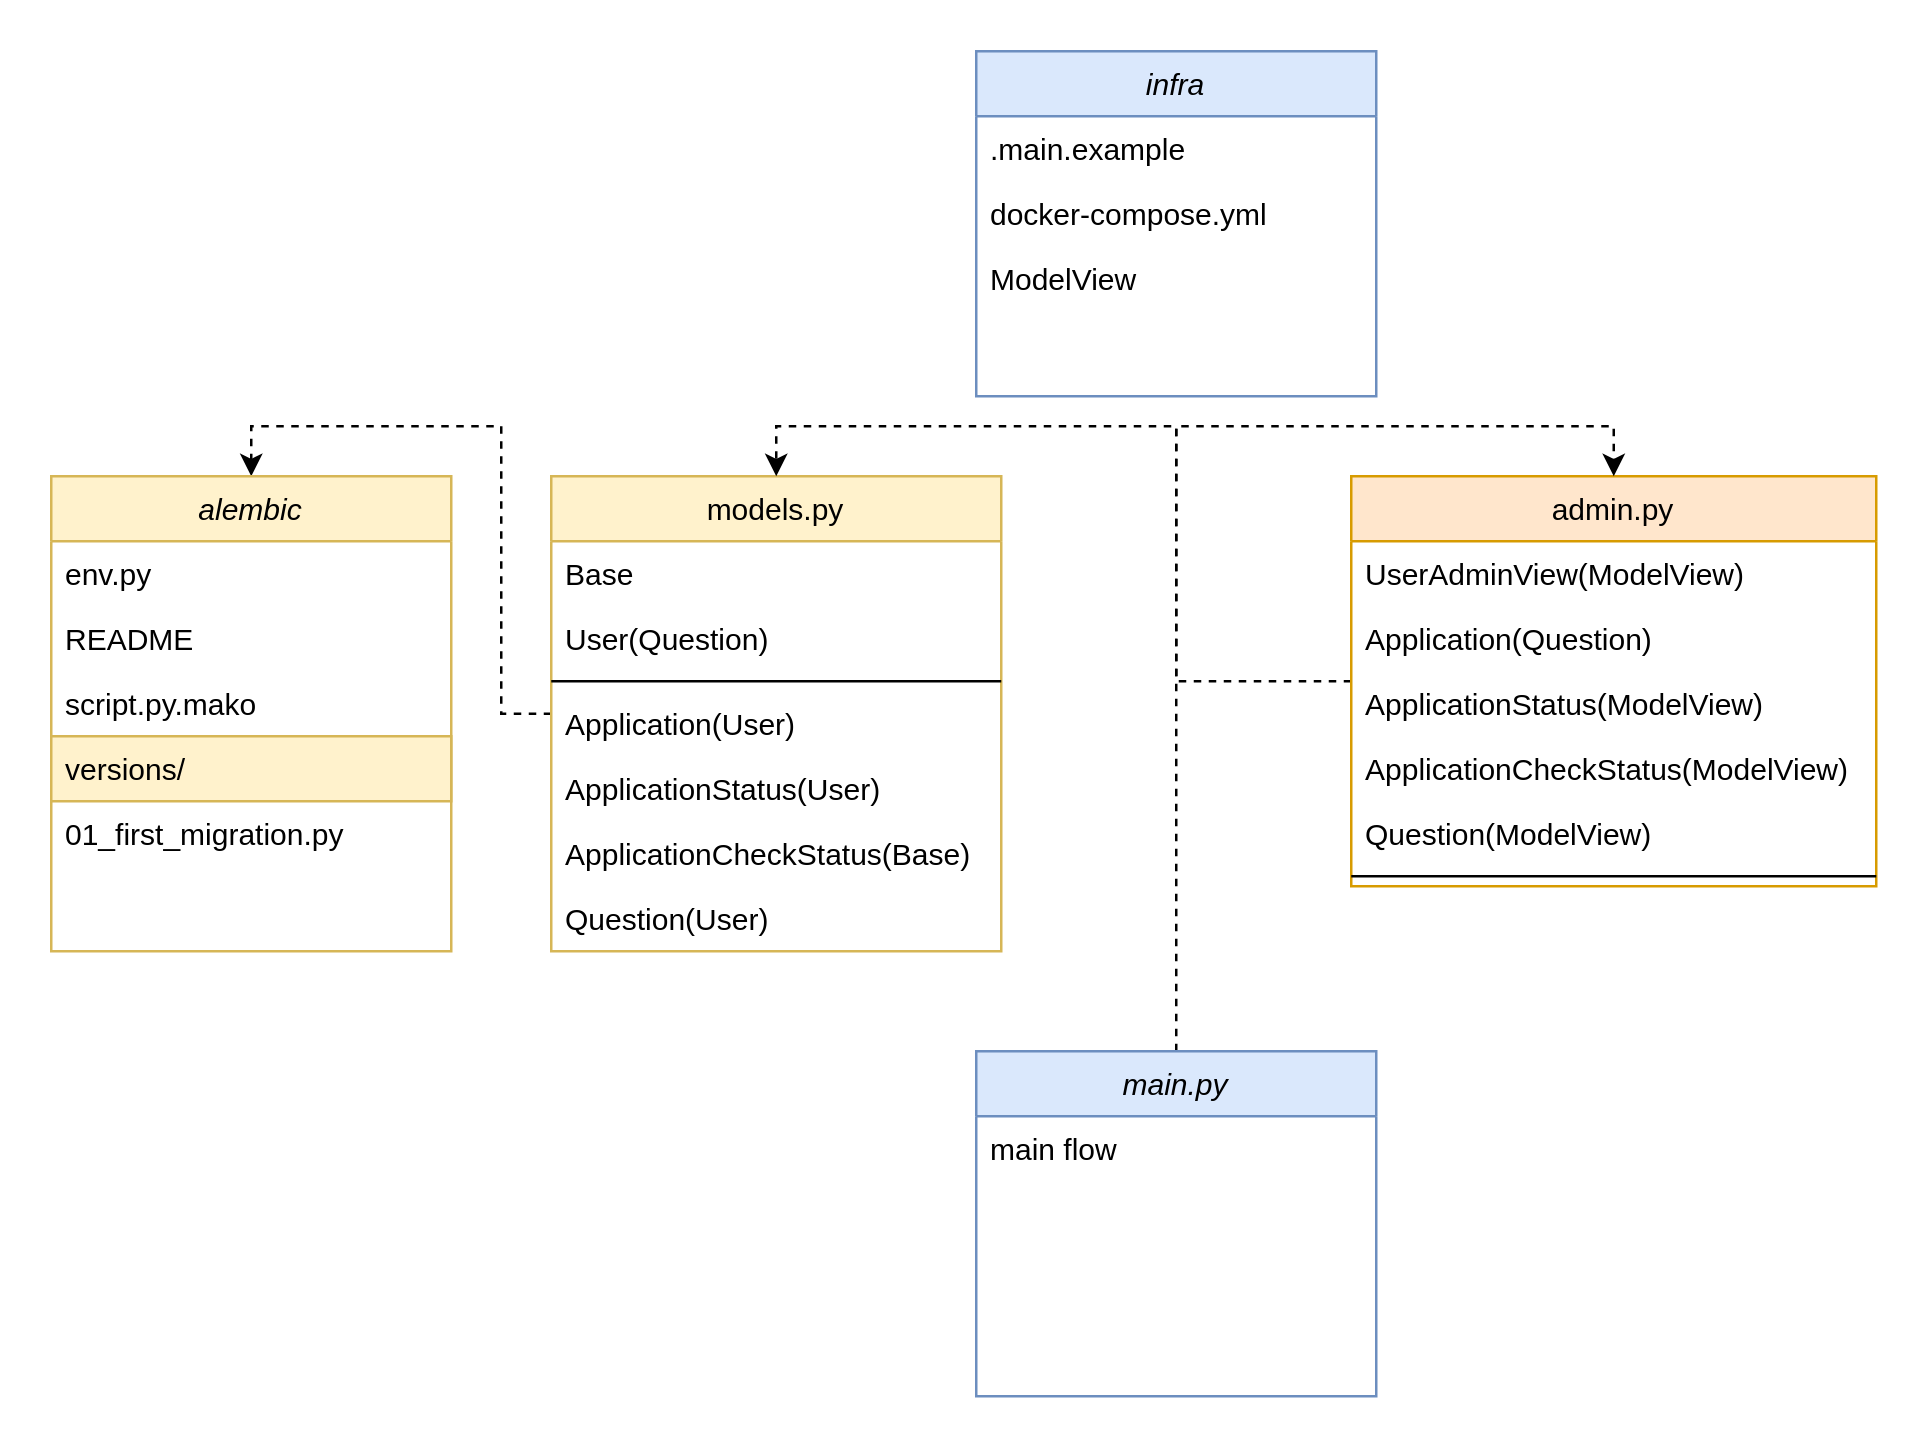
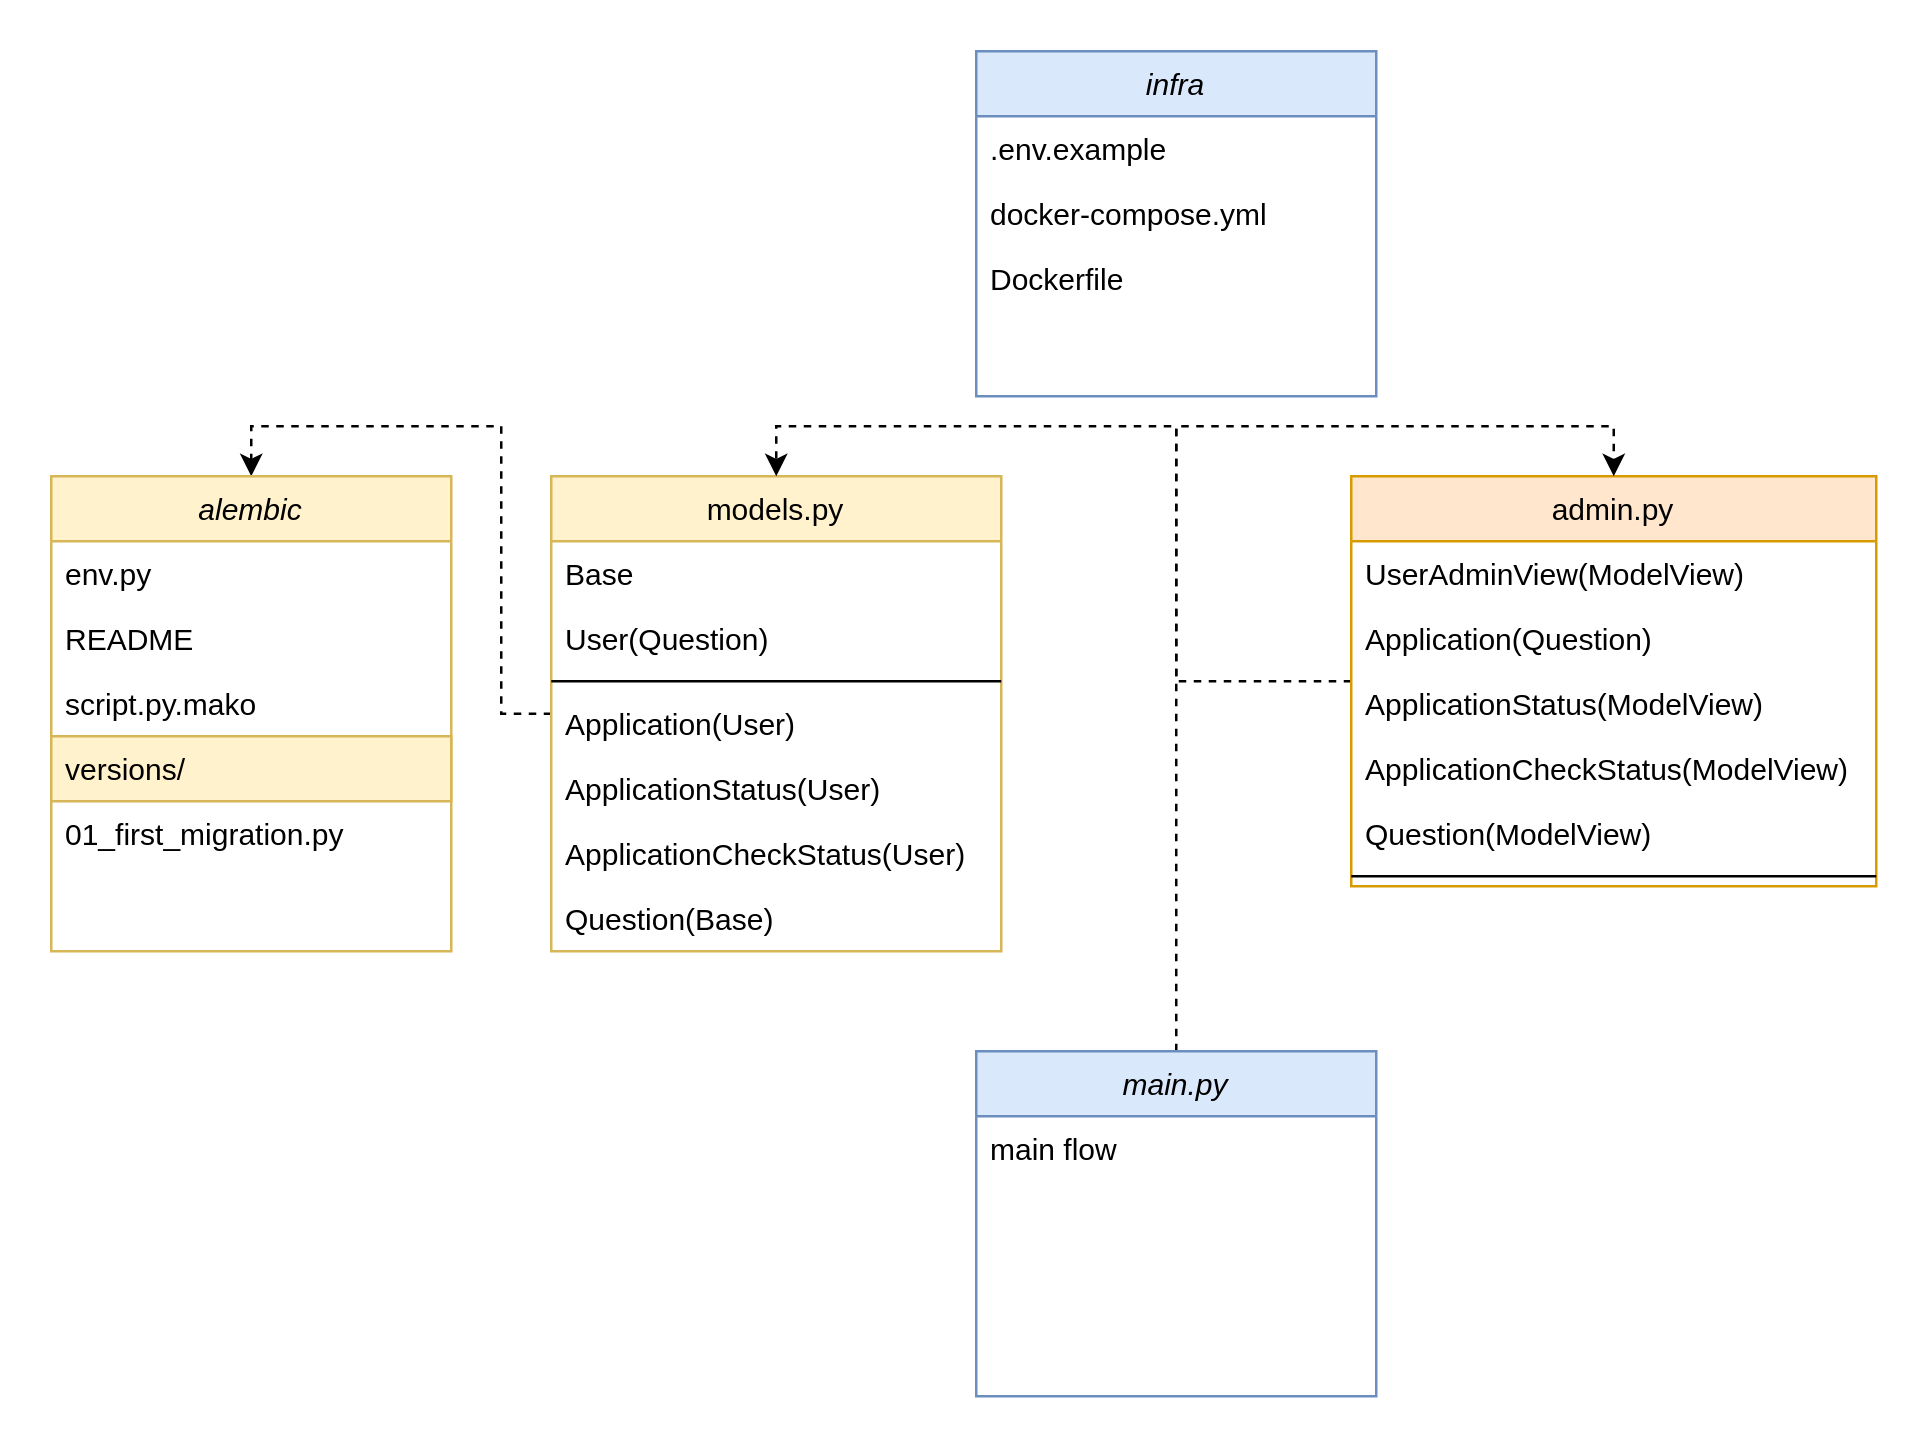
  <mxCell id="0" />
  <mxCell id="1" parent="0" />
  <mxCell id="2" style="edgeStyle=orthogonalEdgeStyle;rounded=0;orthogonalLoop=1;jettySize=auto;html=1;entryX=0.5;entryY=0;entryDx=0;entryDy=0;dashed=1;" edge="1" parent="1" source="3" target="26"><mxGeometry relative="1" as="geometry" /></mxCell>
  <mxCell id="3" value="models.py" style="swimlane;fontStyle=0;align=center;verticalAlign=top;childLayout=stackLayout;horizontal=1;startSize=26;horizontalStack=0;resizeParent=1;resizeLast=0;collapsible=1;marginBottom=0;rounded=0;shadow=0;strokeWidth=1;fillColor=#fff2cc;strokeColor=#d6b656;" parent="1" vertex="1"><mxGeometry x="220" y="190" width="180" height="190" as="geometry"><mxRectangle x="550" y="140" width="160" height="26" as="alternateBounds" /></mxGeometry></mxCell>
  <mxCell id="4" value="Base" style="text;align=left;verticalAlign=top;spacingLeft=4;spacingRight=4;overflow=hidden;rotatable=0;points=[[0,0.5],[1,0.5]];portConstraint=eastwest;" parent="3" vertex="1"><mxGeometry y="26" width="180" height="26" as="geometry" /></mxCell>
  <mxCell id="5" value="User(Question)" style="text;align=left;verticalAlign=top;spacingLeft=4;spacingRight=4;overflow=hidden;rotatable=0;points=[[0,0.5],[1,0.5]];portConstraint=eastwest;rounded=0;shadow=0;html=0;" parent="3" vertex="1"><mxGeometry y="52" width="180" height="26" as="geometry" /></mxCell>
  <mxCell id="6" value="" style="line;html=1;strokeWidth=1;align=left;verticalAlign=middle;spacingTop=-1;spacingLeft=3;spacingRight=3;rotatable=0;labelPosition=right;points=[];portConstraint=eastwest;" parent="3" vertex="1"><mxGeometry y="78" width="180" height="8" as="geometry" /></mxCell>
  <mxCell id="7" value="Application(User)" style="text;align=left;verticalAlign=top;spacingLeft=4;spacingRight=4;overflow=hidden;rotatable=0;points=[[0,0.5],[1,0.5]];portConstraint=eastwest;rounded=0;shadow=0;html=0;" parent="3" vertex="1"><mxGeometry y="86" width="180" height="26" as="geometry" /></mxCell>
  <mxCell id="8" value="ApplicationStatus(User)" style="text;align=left;verticalAlign=top;spacingLeft=4;spacingRight=4;overflow=hidden;rotatable=0;points=[[0,0.5],[1,0.5]];portConstraint=eastwest;rounded=0;shadow=0;html=0;" parent="3" vertex="1"><mxGeometry y="112" width="180" height="26" as="geometry" /></mxCell>
- <mxCell id="9" value="ApplicationCheckStatus(Base)" style="text;align=left;verticalAlign=top;spacingLeft=4;spacingRight=4;overflow=hidden;rotatable=0;points=[[0,0.5],[1,0.5]];portConstraint=eastwest;rounded=0;shadow=0;html=0;" parent="3" vertex="1"><mxGeometry y="138" width="180" height="26" as="geometry" /></mxCell>
- <mxCell id="10" value="Question(User)" style="text;align=left;verticalAlign=top;spacingLeft=4;spacingRight=4;overflow=hidden;rotatable=0;points=[[0,0.5],[1,0.5]];portConstraint=eastwest;" parent="3" vertex="1"><mxGeometry y="164" width="180" height="26" as="geometry" /></mxCell>
+ <mxCell id="9" value="ApplicationCheckStatus(User)" style="text;align=left;verticalAlign=top;spacingLeft=4;spacingRight=4;overflow=hidden;rotatable=0;points=[[0,0.5],[1,0.5]];portConstraint=eastwest;rounded=0;shadow=0;html=0;" parent="3" vertex="1"><mxGeometry y="138" width="180" height="26" as="geometry" /></mxCell>
+ <mxCell id="10" value="Question(Base)" style="text;align=left;verticalAlign=top;spacingLeft=4;spacingRight=4;overflow=hidden;rotatable=0;points=[[0,0.5],[1,0.5]];portConstraint=eastwest;" parent="3" vertex="1"><mxGeometry y="164" width="180" height="26" as="geometry" /></mxCell>
  <mxCell id="11" style="edgeStyle=orthogonalEdgeStyle;rounded=0;orthogonalLoop=1;jettySize=auto;html=1;entryX=0.5;entryY=0;entryDx=0;entryDy=0;dashed=1;" edge="1" parent="1" source="12" target="3"><mxGeometry relative="1" as="geometry" /></mxCell>
  <mxCell id="12" value="admin.py" style="swimlane;fontStyle=0;align=center;verticalAlign=top;childLayout=stackLayout;horizontal=1;startSize=26;horizontalStack=0;resizeParent=1;resizeLast=0;collapsible=1;marginBottom=0;rounded=0;shadow=0;strokeWidth=1;fillColor=#ffe6cc;strokeColor=#d79b00;" vertex="1" parent="1"><mxGeometry x="540" y="190" width="210" height="164" as="geometry"><mxRectangle x="550" y="140" width="160" height="26" as="alternateBounds" /></mxGeometry></mxCell>
  <mxCell id="13" value="UserAdminView(ModelView)" style="text;align=left;verticalAlign=top;spacingLeft=4;spacingRight=4;overflow=hidden;rotatable=0;points=[[0,0.5],[1,0.5]];portConstraint=eastwest;" vertex="1" parent="12"><mxGeometry y="26" width="210" height="26" as="geometry" /></mxCell>
  <mxCell id="14" value="Application(Question)" style="text;align=left;verticalAlign=top;spacingLeft=4;spacingRight=4;overflow=hidden;rotatable=0;points=[[0,0.5],[1,0.5]];portConstraint=eastwest;" vertex="1" parent="12"><mxGeometry y="52" width="210" height="26" as="geometry" /></mxCell>
  <mxCell id="15" value="ApplicationStatus(ModelView)" style="text;align=left;verticalAlign=top;spacingLeft=4;spacingRight=4;overflow=hidden;rotatable=0;points=[[0,0.5],[1,0.5]];portConstraint=eastwest;rounded=0;shadow=0;html=0;" vertex="1" parent="12"><mxGeometry y="78" width="210" height="26" as="geometry" /></mxCell>
  <mxCell id="16" value="ApplicationCheckStatus(ModelView)" style="text;align=left;verticalAlign=top;spacingLeft=4;spacingRight=4;overflow=hidden;rotatable=0;points=[[0,0.5],[1,0.5]];portConstraint=eastwest;rounded=0;shadow=0;html=0;" vertex="1" parent="12"><mxGeometry y="104" width="210" height="26" as="geometry" /></mxCell>
  <mxCell id="17" value="Question(ModelView)" style="text;align=left;verticalAlign=top;spacingLeft=4;spacingRight=4;overflow=hidden;rotatable=0;points=[[0,0.5],[1,0.5]];portConstraint=eastwest;" vertex="1" parent="12"><mxGeometry y="130" width="210" height="26" as="geometry" /></mxCell>
  <mxCell id="18" value="" style="line;html=1;strokeWidth=1;align=left;verticalAlign=middle;spacingTop=-1;spacingLeft=3;spacingRight=3;rotatable=0;labelPosition=right;points=[];portConstraint=eastwest;" vertex="1" parent="12"><mxGeometry y="156" width="210" height="8" as="geometry" /></mxCell>
  <mxCell id="19" style="edgeStyle=orthogonalEdgeStyle;rounded=0;orthogonalLoop=1;jettySize=auto;html=1;entryX=0.5;entryY=0;entryDx=0;entryDy=0;dashed=1;" edge="1" parent="1" source="20" target="12"><mxGeometry relative="1" as="geometry" /></mxCell>
  <mxCell id="20" value="main.py" style="swimlane;fontStyle=2;align=center;verticalAlign=top;childLayout=stackLayout;horizontal=1;startSize=26;horizontalStack=0;resizeParent=1;resizeLast=0;collapsible=1;marginBottom=0;rounded=0;shadow=0;strokeWidth=1;fillColor=#dae8fc;strokeColor=#6c8ebf;" vertex="1" parent="1"><mxGeometry x="390" y="420" width="160" height="138" as="geometry"><mxRectangle x="230" y="140" width="160" height="26" as="alternateBounds" /></mxGeometry></mxCell>
  <mxCell id="21" value="main flow" style="text;align=left;verticalAlign=top;spacingLeft=4;spacingRight=4;overflow=hidden;rotatable=0;points=[[0,0.5],[1,0.5]];portConstraint=eastwest;" vertex="1" parent="20"><mxGeometry y="26" width="160" height="26" as="geometry" /></mxCell>
  <mxCell id="22" value="infra" style="swimlane;fontStyle=2;align=center;verticalAlign=top;childLayout=stackLayout;horizontal=1;startSize=26;horizontalStack=0;resizeParent=1;resizeLast=0;collapsible=1;marginBottom=0;rounded=0;shadow=0;strokeWidth=1;fillColor=#dae8fc;strokeColor=#6c8ebf;" vertex="1" parent="1"><mxGeometry x="390" y="20" width="160" height="138" as="geometry"><mxRectangle x="230" y="140" width="160" height="26" as="alternateBounds" /></mxGeometry></mxCell>
- <mxCell id="23" value=".main.example" style="text;align=left;verticalAlign=top;spacingLeft=4;spacingRight=4;overflow=hidden;rotatable=0;points=[[0,0.5],[1,0.5]];portConstraint=eastwest;" vertex="1" parent="22"><mxGeometry y="26" width="160" height="26" as="geometry" /></mxCell>
+ <mxCell id="23" value=".env.example" style="text;align=left;verticalAlign=top;spacingLeft=4;spacingRight=4;overflow=hidden;rotatable=0;points=[[0,0.5],[1,0.5]];portConstraint=eastwest;" vertex="1" parent="22"><mxGeometry y="26" width="160" height="26" as="geometry" /></mxCell>
  <mxCell id="24" value="docker-compose.yml" style="text;align=left;verticalAlign=top;spacingLeft=4;spacingRight=4;overflow=hidden;rotatable=0;points=[[0,0.5],[1,0.5]];portConstraint=eastwest;" vertex="1" parent="22"><mxGeometry y="52" width="160" height="26" as="geometry" /></mxCell>
- <mxCell id="25" value="ModelView" style="text;align=left;verticalAlign=top;spacingLeft=4;spacingRight=4;overflow=hidden;rotatable=0;points=[[0,0.5],[1,0.5]];portConstraint=eastwest;" vertex="1" parent="22"><mxGeometry y="78" width="160" height="26" as="geometry" /></mxCell>
+ <mxCell id="25" value="Dockerfile" style="text;align=left;verticalAlign=top;spacingLeft=4;spacingRight=4;overflow=hidden;rotatable=0;points=[[0,0.5],[1,0.5]];portConstraint=eastwest;" vertex="1" parent="22"><mxGeometry y="78" width="160" height="26" as="geometry" /></mxCell>
  <mxCell id="26" value="alembic" style="swimlane;fontStyle=2;align=center;verticalAlign=top;childLayout=stackLayout;horizontal=1;startSize=26;horizontalStack=0;resizeParent=1;resizeLast=0;collapsible=1;marginBottom=0;rounded=0;shadow=0;strokeWidth=1;fillColor=#fff2cc;strokeColor=#d6b656;" vertex="1" parent="1"><mxGeometry y="190" width="160" height="190" as="geometry" x="20"><mxRectangle x="230" y="140" width="160" height="26" as="alternateBounds" /></mxGeometry></mxCell>
  <mxCell id="27" value="env.py" style="text;align=left;verticalAlign=top;spacingLeft=4;spacingRight=4;overflow=hidden;rotatable=0;points=[[0,0.5],[1,0.5]];portConstraint=eastwest;" vertex="1" parent="26"><mxGeometry y="26" width="160" height="26" as="geometry" /></mxCell>
  <mxCell id="28" value="README" style="text;align=left;verticalAlign=top;spacingLeft=4;spacingRight=4;overflow=hidden;rotatable=0;points=[[0,0.5],[1,0.5]];portConstraint=eastwest;" vertex="1" parent="26"><mxGeometry y="52" width="160" height="26" as="geometry" /></mxCell>
  <mxCell id="29" value="script.py.mako" style="text;align=left;verticalAlign=top;spacingLeft=4;spacingRight=4;overflow=hidden;rotatable=0;points=[[0,0.5],[1,0.5]];portConstraint=eastwest;" vertex="1" parent="26"><mxGeometry y="78" width="160" height="26" as="geometry" /></mxCell>
  <mxCell id="30" value="versions/" style="text;align=left;verticalAlign=top;spacingLeft=4;spacingRight=4;overflow=hidden;rotatable=0;points=[[0,0.5],[1,0.5]];portConstraint=eastwest;fillColor=#fff2cc;strokeColor=#d6b656;" vertex="1" parent="26"><mxGeometry y="104" width="160" height="26" as="geometry" /></mxCell>
  <mxCell id="31" value="01_first_migration.py" style="text;align=left;verticalAlign=top;spacingLeft=4;spacingRight=4;overflow=hidden;rotatable=0;points=[[0,0.5],[1,0.5]];portConstraint=eastwest;" vertex="1" parent="26"><mxGeometry y="130" width="160" height="26" as="geometry" /></mxCell>
